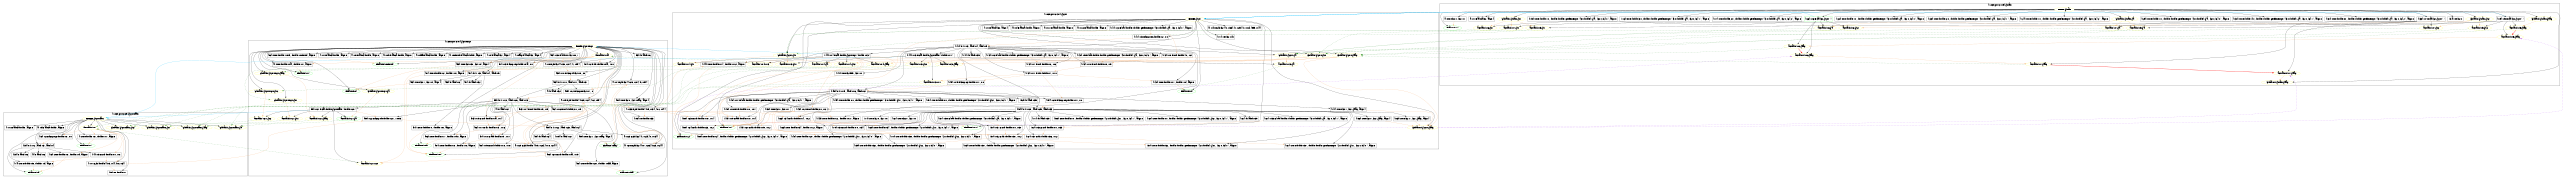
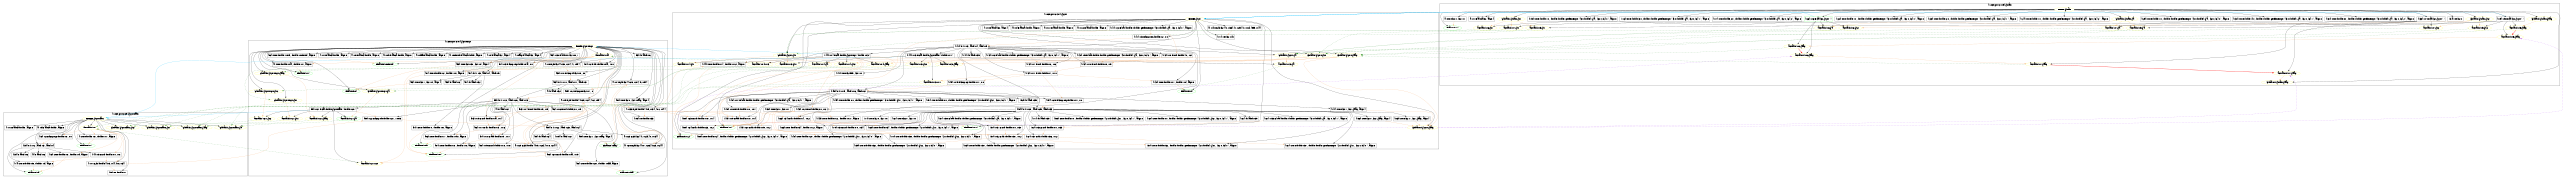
  digraph {
    node [shape=box]
    edge [color=black]
    n1 [color=green label="FinalUse(%1)" shape=""]
    n2 [color=green label="FinalUse(%f)" shape=""]
    n3 [color=yellow label="ENTER @qurt_fabs" shape=""]
    n4 [color=yellow label="(formal-in)%n" shape=""]
    n5 [label="[]: %1 = alloca double , align 8"]
    n6 [label="[]: %f = alloca double , align 8"]
    n7 [label="[]: store double %n , double* %1 , align 8"]
    n8 [label="[73]: %2 = fcmp oge double %n , 0.0"]
    n9 [label="[73]: br i1 %2 , label %3 , label %4"]
    n10 [label="[73]: store double %n , double* %f , align 8"]
    n11 [label="[73]: br label %6"]
    n12 [label="[74]: %5 = sub double -0.0 , %n"]
    n13 [label="[74]: store double %5 , double* %f , align 8"]
    n14 [label="[]: br label %6"]
    n15 [label="[]: %7 = phi double [ [%5, %4], [%n, %3] ]"]
    n16 [label="[75]: ret double %7"]
    n17 [color=yellow label="(global-in)@qurt_fabs:@x2" shape=""]
    n18 [color=yellow label="(global-in)@qurt_fabs:@x1" shape=""]
    n19 [color=yellow label="(global-in)@qurt_fabs:@flag" shape=""]
    n20 [color=yellow label="(global-in)@qurt_fabs:@a" shape=""]
    n21 [color=green label="FinalUse(%1)" shape=""]
    n22 [color=green label="FinalUse(%x)" shape=""]
    n23 [color=green label="FinalUse(%dx)" shape=""]
    n24 [color=green label="FinalUse(%diff)" shape=""]
    n25 [color=green label="FinalUse(%min_tol)" shape=""]
    n26 [color=green label="FinalUse(%i)" shape=""]
    n27 [color=green label="FinalUse(%flag)" shape=""]
    n28 [color=yellow label="ENTER @qurt_sqrt" shape=""]
    n29 [color=yellow label="(formal-in)%val" shape=""]
    n30 [label="[]: %1 = alloca double , align 8"]
    n31 [label="[]: %x = alloca double , align 8"]
    n32 [label="[]: %dx = alloca double , align 8"]
    n33 [label="[]: %diff = alloca double , align 8"]
    n34 [label="[]: %min_tol = alloca double , align 8"]
    n35 [label="[]: %i = alloca i32 , align 4"]
    n36 [label="[]: %flag = alloca i32 , align 4"]
    n37 [label="[]: store double %val , double* %1 , align 8"]
    n38 [label="[81]: %2 = div double %val , 10.0"]
    n39 [label="[81]: store double %2 , double* %x , align 8"]
    n40 [label="[86]: store double 1.0e-5 , double* %min_tol , align 8"]
    n41 [label="[90]: store i32 0 , i32* %flag , align 4"]
    n42 [label="[91]: %3 = fcmp oeq double %val , 0.0"]
    n43 [label="[91]: br i1 %3 , label %4 , label %5"]
    n44 [label="[91]: store double 0.0 , double* %x , align 8"]
    n45 [label="[91]: br label %32"]
    n46 [label="[93]: store i32 1 , i32* %i , align 4"]
    n47 [label="[93]: br label %6"]
    n48 [label="[]: %7 = phi i32 [ [%28, %27], [0, %5] ]"]
    n49 [label="[]: %8 = phi i32 [ [%30, %27], [1, %5] ]"]
    n50 [label="[]: %9 = phi double [ [%29, %27], [%2, %5] ]"]
    n51 [label="[93]: %10 = icmp slt i32 %8 , 20"]
    n52 [label="[93]: br i1 %10 , label %11 , label %31"]
    n53 [label="[95]: %12 = icmp ne i32 %7 , 0"]
    n54 [label="[95]: br i1 %12 , label %26 , label %13"]
    n55 [label="[96]: %14 = mul double %9 , %9"]
    n56 [label="[96]: %15 = sub double %val , %14"]
    n57 [label="[96]: %16 = mul double 2.0 , %9"]
    n58 [label="[96]: %17 = div double %15 , %16"]
    n59 [label="[96]: store double %17 , double* %dx , align 8"]
    n60 [label="[97]: %18 = add double %9 , %17"]
    n61 [label="[97]: store double %18 , double* %x , align 8"]
    n62 [label="[98]: %19 = mul double %18 , %18"]
    n63 [label="[98]: %20 = sub double %val , %19"]
    n64 [label="[98]: store double %20 , double* %diff , align 8"]
    n65 [label="[99]: %21 = call double @qurt_fabs ( double %20 )"]
    n66 [label="[99]: %22 = fcmp ole double %21 , 1.0e-5"]
    n67 [label="[99]: br i1 %22 , label %23 , label %24"]
    n68 [label="[99]: store i32 1 , i32* %flag , align 4"]
    n69 [label="[99]: br label %24"]
    n70 [label="[]: %25 = phi i32 [ [1, %23], [0, %13] ]"]
    n71 [label="[100]: br label %27"]
    n72 [label="[]: br label %27"]
    n73 [label="[]: %28 = phi i32 [ [%7, %26], [%25, %24] ]"]
    n74 [label="[]: %29 = phi double [ [%9, %26], [%18, %24] ]"]
    n75 [label="[93]: %30 = add nsw i32 %8 , 1"]
    n76 [label="[93]: store i32 %30 , i32* %i , align 4"]
    n77 [label="[93]: br label %6"]
    n78 [label="[]: br label %32"]
    n79 [label="[]: %33 = phi double [ [%9, %31], [0.0, %4] ]"]
    n80 [label="[105]: ret double %33"]
    n81 [color=yellow label="(actual-in)%21:@x2" shape=""]
    n82 [color=yellow label="(actual-in)%21:@x1" shape=""]
    n83 [color=yellow label="(actual-in)%21:@flag" shape=""]
    n84 [color=green label="(actual-in)%21:@a" shape=""]
    n85 [color=yellow label="(global-in)@qurt_sqrt:@x2" shape=""]
    n86 [color=yellow label="(global-in)@qurt_sqrt:@x1" shape=""]
    n87 [color=yellow label="(global-in)@qurt_sqrt:@flag" shape=""]
    n88 [color=yellow label="(global-in)@qurt_sqrt:@a" shape=""]
    n89 [color=yellow label="(actual-in)%21:%20" shape=""]
    n90 [color=green label="FinalUse(%1)" shape=""]
    n91 [color=yellow label="(global-out)@main:@flag" shape=""]
    n92 [color=yellow label="(actual-out)%5:@flag" shape=""]
    n93 [color=yellow label="(actual-out)%6:@flag" shape=""]
    n94 [color=yellow label="(actual-out)%7:@flag" shape=""]
    n95 [color=yellow label="ENTER @main" shape=""]
    n96 [label="[]: %1 = alloca i32 , align 4"]
    n97 [label="[]: store i32 0 , i32* %1"]
    n98 [label="[115]: store double 1.0 , double* double* getelementptr ( [3 x double]* @a ,  i32 0, i64 0 ) , align 8"]
    n99 [label="[116]: store double -3.0 , double* double* getelementptr ( [3 x double]* @a ,  i32 0, i64 1 ) , align 8"]
    n100 [label="[117]: store double 2.0 , double* double* getelementptr ( [3 x double]* @a ,  i32 0, i64 2 ) , align 8"]
    n101 [label="[119]: %5 = call i32 @qurt ( )"]
    n102 [label="[122]: store double 1.0 , double* double* getelementptr ( [3 x double]* @a ,  i32 0, i64 0 ) , align 8"]
    n103 [label="[123]: store double -2.0 , double* double* getelementptr ( [3 x double]* @a ,  i32 0, i64 1 ) , align 8"]
    n104 [label="[124]: store double 1.0 , double* double* getelementptr ( [3 x double]* @a ,  i32 0, i64 2 ) , align 8"]
    n105 [color=green label="[126]: %6 = call i32 @qurt ( )"]
    n106 [label="[129]: store double 1.0 , double* double* getelementptr ( [3 x double]* @a ,  i32 0, i64 0 ) , align 8"]
    n107 [label="[130]: store double -4.0 , double* double* getelementptr ( [3 x double]* @a ,  i32 0, i64 1 ) , align 8"]
    n108 [label="[131]: store double 8.0 , double* double* getelementptr ( [3 x double]* @a ,  i32 0, i64 2 ) , align 8"]
    n109 [label="[133]: %7 = call i32 @qurt ( )"]
    n110 [label="[134]: ret i32 0"]
    n111 [color=yellow label="(actual-in)%7:@x2" shape=""]
    n112 [color=yellow label="(actual-in)%6:@x2" shape=""]
    n113 [color=yellow label="(actual-in)%5:@x2" shape=""]
    n114 [color=yellow label="(actual-in)%7:@x1" shape=""]
    n115 [color=yellow label="(actual-in)%6:@x1" shape=""]
    n116 [color=yellow label="(actual-in)%5:@x1" shape=""]
    n117 [color=yellow label="(actual-in)%7:@flag" shape=""]
    n118 [color=yellow label="(actual-in)%6:@flag" shape=""]
    n119 [color=yellow label="(actual-in)%5:@flag" shape=""]
    n120 [color=yellow label="(actual-in)%7:@a" shape=""]
    n121 [color=yellow label="(actual-in)%6:@a" shape=""]
    n122 [color=yellow label="(actual-in)%5:@a" shape=""]
    n123 [color=yellow label="(global-in)@main:@x2" shape=""]
    n124 [color=yellow label="(global-in)@main:@x1" shape=""]
    n125 [color=yellow label="(global-in)@main:@flag" shape=""]
    n126 [color=yellow label="(global-in)@main:@a" shape=""]
    n127 [color=green label="FinalUse(%1)" shape=""]
    n128 [color=green label="FinalUse(%d)" shape=""]
    n129 [color=green label="FinalUse(%w1)" shape=""]
    n130 [color=green label="FinalUse(%w2)" shape=""]
    n131 [color=yellow label="(global-out)@qurt:@flag" shape=""]
    n132 [color=yellow label="ENTER @qurt" shape=""]
    n133 [label="[]: %1 = alloca i32 , align 4"]
    n134 [label="[]: %d = alloca double , align 8"]
    n135 [label="[]: %w1 = alloca double , align 8"]
    n136 [label="[]: %w2 = alloca double , align 8"]
    n137 [label="[141]: %2 = load double* double* getelementptr ( [3 x double]* @a ,  i32 0, i64 0 ) , align 8"]
    n138 [label="[141]: %3 = fcmp oeq double %2 , 0.0"]
    n139 [label="[141]: br i1 %3 , label %4 , label %5"]
    n140 [label="[141]: store i32 999 , i32* %1"]
    n141 [label="[141]: br label %39"]
    n142 [label="[142]: %6 = load double* double* getelementptr ( [3 x double]* @a ,  i32 0, i64 1 ) , align 8"]
    n143 [label="[142]: %7 = mul double %6 , %6"]
    n144 [label="[142]: %8 = mul double 4.0 , %2"]
    n145 [label="[142]: %9 = load double* double* getelementptr ( [3 x double]* @a ,  i32 0, i64 2 ) , align 8"]
    n146 [label="[142]: %10 = mul double %8 , %9"]
    n147 [label="[142]: %11 = sub double %7 , %10"]
    n148 [label="[142]: store double %11 , double* %d , align 8"]
    n149 [label="[143]: %12 = mul double 2.0 , %2"]
    n150 [label="[143]: store double %12 , double* %w1 , align 8"]
    n151 [label="[144]: %13 = call double @qurt_fabs ( double %11 )"]
    n152 [label="[144]: %14 = call double @qurt_sqrt ( double %13 )"]
    n153 [label="[144]: store double %14 , double* %w2 , align 8"]
    n154 [label="[145]: %15 = fcmp ogt double %11 , 0.0"]
    n155 [label="[145]: br i1 %15 , label %16 , label %27"]
    n156 [label="[147]: store i32 1 , i32* @flag , align 4"]
    n157 [label="[148]: %17 = load double* double* getelementptr ( [3 x double]* @a ,  i32 0, i64 1 ) , align 8"]
    n158 [label="[148]: %18 = sub double -0.0 , %17"]
    n159 [label="[148]: %19 = add double %18 , %14"]
    n160 [label="[148]: %20 = div double %19 , %12"]
    n161 [label="[148]: store double %20 , double* double* getelementptr ( [2 x double]* @x1 ,  i32 0, i64 0 ) , align 8"]
    n162 [label="[149]: store double 0.0 , double* double* getelementptr ( [2 x double]* @x1 ,  i32 0, i64 1 ) , align 8"]
    n163 [label="[150]: %23 = sub double %18 , %14"]
    n164 [label="[150]: %24 = div double %23 , %12"]
    n165 [label="[150]: store double %24 , double* double* getelementptr ( [2 x double]* @x2 ,  i32 0, i64 0 ) , align 8"]
    n166 [label="[151]: store double 0.0 , double* double* getelementptr ( [2 x double]* @x2 ,  i32 0, i64 1 ) , align 8"]
    n167 [label="[152]: store i32 0 , i32* %1"]
    n168 [label="[152]: br label %39"]
    n169 [label="[154]: %28 = fcmp oeq double %11 , 0.0"]
    n170 [label="[154]: br i1 %28 , label %29 , label %33"]
    n171 [label="[156]: store i32 0 , i32* @flag , align 4"]
    n172 [label="[157]: %30 = load double* double* getelementptr ( [3 x double]* @a ,  i32 0, i64 1 ) , align 8"]
    n173 [label="[157]: %31 = sub double -0.0 , %30"]
    n174 [label="[157]: %32 = div double %31 , %12"]
    n175 [label="[157]: store double %32 , double* double* getelementptr ( [2 x double]* @x1 ,  i32 0, i64 0 ) , align 8"]
    n176 [label="[158]: store double 0.0 , double* double* getelementptr ( [2 x double]* @x1 ,  i32 0, i64 1 ) , align 8"]
    n177 [label="[159]: store double %32 , double* double* getelementptr ( [2 x double]* @x2 ,  i32 0, i64 0 ) , align 8"]
    n178 [label="[160]: store double 0.0 , double* double* getelementptr ( [2 x double]* @x2 ,  i32 0, i64 1 ) , align 8"]
    n179 [label="[161]: store i32 0 , i32* %1"]
    n180 [label="[161]: br label %39"]
    n181 [label="[165]: store i32 -1 , i32* @flag , align 4"]
    n182 [label="[166]: %34 = div double %14 , %12"]
    n183 [label="[166]: store double %34 , double* %w2 , align 8"]
    n184 [label="[167]: %35 = load double* double* getelementptr ( [3 x double]* @a ,  i32 0, i64 1 ) , align 8"]
    n185 [label="[167]: %36 = sub double -0.0 , %35"]
    n186 [label="[167]: %37 = div double %36 , %12"]
    n187 [label="[167]: store double %37 , double* double* getelementptr ( [2 x double]* @x1 ,  i32 0, i64 0 ) , align 8"]
    n188 [label="[168]: store double %34 , double* double* getelementptr ( [2 x double]* @x1 ,  i32 0, i64 1 ) , align 8"]
    n189 [label="[169]: store double %37 , double* double* getelementptr ( [2 x double]* @x2 ,  i32 0, i64 0 ) , align 8"]
    n190 [label="[170]: %38 = sub double -0.0 , %34"]
    n191 [label="[170]: store double %38 , double* double* getelementptr ( [2 x double]* @x2 ,  i32 0, i64 1 ) , align 8"]
    n192 [label="[171]: store i32 0 , i32* %1"]
    n193 [label="[171]: br label %39"]
    n194 [label="[]: %40 = phi i32 [ [0, %33], [0, %29], [0, %16], [999, %4] ]"]
    n195 [label="[171]: ret i32 %40"]
    n196 [color=yellow label="(actual-in)%14:@x2" shape=""]
    n197 [color=yellow label="(actual-in)%13:@x2" shape=""]
    n198 [color=yellow label="(actual-in)%14:@x1" shape=""]
    n199 [color=yellow label="(actual-in)%13:@x1" shape=""]
    n200 [color=yellow label="(actual-in)%14:@flag" shape=""]
    n201 [color=yellow label="(actual-in)%13:@flag" shape=""]
    n202 [color=yellow label="(actual-in)%14:@a" shape=""]
    n203 [color=yellow label="(actual-in)%13:@a" shape=""]
    n204 [color=yellow label="(global-in)@qurt:@x2" shape=""]
    n205 [color=yellow label="(global-in)@qurt:@x1" shape=""]
    n206 [color=yellow label="(global-in)@qurt:@flag" shape=""]
    n207 [color=yellow label="(global-in)@qurt:@a" shape=""]
    n208 [color=yellow label="(actual-in)%14:%13" shape=""]
    n209 [color=yellow label="(actual-in)%13:%11" shape=""]
    subgraph cluster_1 {
      label="[\"wcet/qurt.c:69\"]@qurt_fabs"
      n1
      n2
      n3
      n4
      n5
      n6
      n7
      n8
      n9
      n10
      n11
      n12
      n13
      n14
      n15
      n16
      n17
      n18
      n19
      n20
    }
    subgraph cluster_2 {
      label="[\"wcet/qurt.c:78\"]@qurt_sqrt"
      n21
      n22
      n23
      n24
      n25
      n26
      n27
      n28
      n29
      n30
      n31
      n32
      n33
      n34
      n35
      n36
      n37
      n38
      n39
      n40
      n41
      n42
      n43
      n44
      n45
      n46
      n47
      n48
      n49
      n50
      n51
      n52
      n53
      n54
      n55
      n56
      n57
      n58
      n59
      n60
      n61
      n62
      n63
      n64
      n65
      n66
      n67
      n68
      n69
      n70
      n71
      n72
      n73
      n74
      n75
      n76
      n77
      n78
      n79
      n80
      n81
      n82
      n83
      n84
      n85
      n86
      n87
      n88
      n89
    }
    subgraph cluster_3 {
      label="[\"wcet/qurt.c:109\"]@main"
      n90
      n91
      n92
      n93
      n94
      n95
      n96
      n97
      n98
      n99
      n100
      n101
      n102
      n103
      n104
      n105
      n106
      n107
      n108
      n109
      n110
      n111
      n112
      n113
      n114
      n115
      n116
      n117
      n118
      n119
      n120
      n121
      n122
      n123
      n124
      n125
      n126
    }
    subgraph cluster_4 {
      label="[\"wcet/qurt.c:137\"]@qurt"
      n127
      n128
      n129
      n130
      n131
      n132
      n133
      n134
      n135
      n136
      n137
      n138
      n139
      n140
      n141
      n142
      n143
      n144
      n145
      n146
      n147
      n148
      n149
      n150
      n151
      n152
      n153
      n154
      n155
      n156
      n157
      n158
      n159
      n160
      n161
      n162
      n163
      n164
      n165
      n166
      n167
      n168
      n169
      n170
      n171
      n172
      n173
      n174
      n175
      n176
      n177
      n178
      n179
      n180
      n181
      n182
      n183
      n184
      n185
      n186
      n187
      n188
      n189
      n190
      n191
      n192
      n193
      n194
      n195
      n196
      n197
      n198
      n199
      n200
      n201
      n202
      n203
      n204
      n205
      n206
      n207
      n208
      n209
    }
    n3 -> n1
    n3 -> n2
    n3 -> n4
    n3 -> n5
    n3 -> n6
    n3 -> n7
    n3 -> n8
    n3 -> n9
    n3 -> n15
    n3 -> n16
    n3 -> n17
    n3 -> n18
    n3 -> n19
    n3 -> n20
    n4 -> n7 [color=sandybrown]
    n4 -> n8 [color=sandybrown]
    n4 -> n10 [color=sandybrown]
    n4 -> n12 [color=sandybrown]
    n4 -> n15 [color=sandybrown]
    n7 -> n1 [color=sandybrown]
    n8 -> n9 [color=sandybrown]
    n9 -> n10
    n9 -> n11
    n9 -> n12
    n9 -> n13
    n9 -> n14
    n10 -> n2 [color=sandybrown]
    n12 -> n13 [color=sandybrown]
    n12 -> n15 [color=sandybrown]
    n13 -> n2 [color=sandybrown]
    n15 -> n16 [color=sandybrown]
    n15 -> n66 [color=sandybrown]
    n28 -> n21
    n28 -> n22
    n28 -> n23
    n28 -> n24
    n28 -> n25
    n28 -> n26
    n28 -> n27
    n28 -> n29
    n28 -> n30
    n28 -> n31
    n28 -> n32
    n28 -> n33
    n28 -> n34
    n28 -> n35
    n28 -> n36
    n28 -> n37
    n28 -> n38
    n28 -> n39
    n28 -> n40
    n28 -> n41
    n28 -> n42
    n28 -> n43
    n28 -> n48
    n28 -> n49
    n28 -> n50
    n28 -> n51
    n28 -> n52
    n28 -> n73
    n28 -> n74
    n28 -> n75
    n28 -> n76
    n28 -> n77
    n28 -> n79
    n28 -> n80
    n28 -> n85
    n28 -> n86
    n28 -> n87
    n28 -> n88
    n29 -> n37 [color=sandybrown]
    n29 -> n38 [color=sandybrown]
    n29 -> n42 [color=sandybrown]
    n29 -> n56 [color=sandybrown]
    n29 -> n63 [color=sandybrown]
    n29 -> n89 [color=sandybrown]
    n37 -> n21 [color=sandybrown]
    n38 -> n39 [color=sandybrown]
    n38 -> n50 [color=sandybrown]
    n39 -> n22 [color=sandybrown]
    n40 -> n25 [color=sandybrown]
    n41 -> n27 [color=sandybrown]
    n42 -> n43 [color=sandybrown]
    n43 -> n44
    n43 -> n45
    n43 -> n46
    n43 -> n47
    n44 -> n22 [color=sandybrown]
    n46 -> n26 [color=sandybrown]
    n48 -> n53 [color=sandybrown]
    n48 -> n73 [color=sandybrown]
    n49 -> n51 [color=sandybrown]
    n50 -> n55 [color=sandybrown]
    n50 -> n57 [color=sandybrown]
    n50 -> n60 [color=sandybrown]
    n50 -> n74 [color=sandybrown]
    n50 -> n79 [color=sandybrown]
    n51 -> n52 [color=sandybrown]
    n52 -> n53
    n52 -> n54
    n52 -> n78
    n53 -> n54 [color=sandybrown]
    n54 -> n55 [color=sandybrown]
    n54 -> n56
    n54 -> n57
    n54 -> n58
    n54 -> n59
    n54 -> n60
    n54 -> n61
    n54 -> n62
    n54 -> n63
    n54 -> n64
    n54 -> n65
    n54 -> n66
    n54 -> n67
    n54 -> n72
    n55 -> n56 [color=sandybrown]
    n56 -> n58 [color=sandybrown]
    n57 -> n58 [color=sandybrown]
    n58 -> n59 [color=sandybrown]
    n58 -> n60 [color=sandybrown]
    n59 -> n23 [color=sandybrown]
    n60 -> n61 [color=sandybrown]
    n60 -> n62 [color=sandybrown]
    n60 -> n74 [color=sandybrown]
    n61 -> n22 [color=sandybrown]
    n62 -> n63 [color=sandybrown]
    n63 -> n64 [color=sandybrown]
    n63 -> n89 [color=sandybrown]
    n64 -> n24 [color=sandybrown]
    n65 -> n3 [color=deepskyblue]
    n65 -> n66 [color=sandybrown]
    n65 -> n81
    n65 -> n82
    n65 -> n83
    n65 -> n84
    n65 -> n89
    n66 -> n67 [color=sandybrown]
    n67 -> n68
    n67 -> n69
    n67 -> n70
    n67 -> n71
    n68 -> n27 [color=sandybrown]
    n70 -> n73 [color=sandybrown]
    n73 -> n48 [color=sandybrown]
    n74 -> n50 [color=sandybrown]
    n75 -> n49 [color=sandybrown]
    n75 -> n76 [color=sandybrown]
    n76 -> n26 [color=sandybrown]
    n79 -> n80 [color=sandybrown]
    n79 -> n153 [color=sandybrown]
    n79 -> n159 [color=sandybrown]
    n79 -> n163 [color=sandybrown]
    n79 -> n182 [color=sandybrown]
    n81 -> n17 [color=forestgreen style=dashed]
    n82 -> n18 [color=forestgreen style=dashed]
    n83 -> n19 [color=forestgreen style=dashed]
    n84 -> n20 [color=forestgreen style=dashed]
    n85 -> n81 [color=sandybrown]
    n86 -> n82 [color=sandybrown]
    n87 -> n83 [color=sandybrown]
    n88 -> n84 [color=sandybrown]
    n89 -> n4 [color=forestgreen style=dashed]
    n92 -> n118 [color=sandybrown]
    n93 -> n117 [color=sandybrown]
    n94 -> n91 [color=sandybrown]
    n95 -> n90
    n95 -> n91
    n95 -> n96
    n95 -> n97
    n95 -> n98
    n95 -> n99
    n95 -> n100
    n95 -> n101
    n95 -> n102
    n95 -> n103
    n95 -> n104
    n95 -> n105
    n95 -> n106
    n95 -> n107
    n95 -> n108
    n95 -> n109
    n95 -> n110
    n95 -> n123
    n95 -> n124
    n95 -> n125
    n95 -> n126
    n97 -> n90 [color=sandybrown]
    n101 -> n92
    n101 -> n113
    n101 -> n116
    n101 -> n119
    n101 -> n122
    n101 -> n132 [color=deepskyblue]
    n105 -> n93
    n105 -> n112
    n105 -> n115
    n105 -> n118
    n105 -> n121
    n105 -> n132 [color=deepskyblue]
    n109 -> n94
    n109 -> n111
    n109 -> n114
    n109 -> n117
    n109 -> n120
    n109 -> n132 [color=deepskyblue]
    n111 -> n204 [color=forestgreen style=dashed]
    n112 -> n204 [color=forestgreen style=dashed]
    n113 -> n204 [color=forestgreen style=dashed]
    n114 -> n205 [color=forestgreen style=dashed]
    n115 -> n205 [color=forestgreen style=dashed]
    n116 -> n205 [color=forestgreen style=dashed]
    n117 -> n94 [color=red style=bold]
    n117 -> n206 [color=forestgreen style=dashed]
    n118 -> n93 [color=red style=bold]
    n118 -> n206 [color=forestgreen style=dashed]
    n119 -> n92 [color=red style=bold]
    n119 -> n206 [color=forestgreen style=dashed]
    n120 -> n207 [color=forestgreen style=dashed]
    n121 -> n207 [color=forestgreen style=dashed]
    n122 -> n207 [color=forestgreen style=dashed]
    n123 -> n111 [color=sandybrown]
    n123 -> n112 [color=sandybrown]
    n123 -> n113 [color=sandybrown]
    n124 -> n114 [color=sandybrown]
    n124 -> n115 [color=sandybrown]
    n124 -> n116 [color=sandybrown]
    n125 -> n119 [color=sandybrown]
    n126 -> n120 [color=sandybrown]
    n126 -> n121 [color=sandybrown]
    n126 -> n122 [color=sandybrown]
    n131 -> n92 [color=purple style=dashed]
    n131 -> n93 [color=purple style=dashed]
    n131 -> n94 [color=purple style=dashed]
    n132 -> n127
    n132 -> n128
    n132 -> n129
    n132 -> n130
    n132 -> n131
    n132 -> n133
    n132 -> n134
    n132 -> n135
    n132 -> n136 [style=dashed]
    n132 -> n137
    n132 -> n138
    n132 -> n139
    n132 -> n194
    n132 -> n195
    n132 -> n204
    n132 -> n205
    n132 -> n206
    n132 -> n207
    n137 -> n138 [color=sandybrown]
    n137 -> n144 [color=sandybrown]
    n137 -> n149 [color=sandybrown]
    n138 -> n139 [color=sandybrown]
    n139 -> n140
    n139 -> n141
    n139 -> n142
    n139 -> n143
    n139 -> n144
    n139 -> n145
    n139 -> n146
    n139 -> n147
    n139 -> n148
    n139 -> n149
    n139 -> n150
    n139 -> n151
    n139 -> n152
    n139 -> n153
    n139 -> n154
    n139 -> n155
    n140 -> n127 [color=sandybrown]
    n142 -> n143 [color=sandybrown]
    n143 -> n147 [color=sandybrown]
    n144 -> n146 [color=sandybrown]
    n145 -> n146 [color=sandybrown]
    n146 -> n147 [color=sandybrown]
    n147 -> n148 [color=sandybrown]
    n147 -> n154 [color=sandybrown]
    n147 -> n169 [color=sandybrown]
    n147 -> n209 [color=sandybrown]
    n148 -> n128 [color=sandybrown]
    n149 -> n150 [color=sandybrown]
    n149 -> n160 [color=sandybrown]
    n149 -> n164 [color=sandybrown]
    n149 -> n174 [color=sandybrown]
    n149 -> n182 [color=sandybrown]
    n149 -> n186 [color=sandybrown]
    n150 -> n129 [color=sandybrown]
    n151 -> n3 [color=deepskyblue]
    n151 -> n197
    n151 -> n199
    n151 -> n201
    n151 -> n203
    n151 -> n208 [color=sandybrown]
    n151 -> n209
    n152 -> n28 [color=deepskyblue]
    n152 -> n153 [color=sandybrown]
    n152 -> n159 [color=sandybrown]
    n152 -> n163 [color=sandybrown]
    n152 -> n182 [color=sandybrown]
    n152 -> n196
    n152 -> n198
    n152 -> n200
    n152 -> n202
    n152 -> n208
    n153 -> n130 [color=sandybrown]
    n154 -> n155 [color=sandybrown]
    n155 -> n156
    n155 -> n157
    n155 -> n158
    n155 -> n159
    n155 -> n160
    n155 -> n161
    n155 -> n162
    n155 -> n163
    n155 -> n164
    n155 -> n165
    n155 -> n166
    n155 -> n167
    n155 -> n168
    n155 -> n169
    n155 -> n170
    n156 -> n131 [color=sandybrown]
    n157 -> n158 [color=sandybrown]
    n158 -> n159 [color=sandybrown]
    n158 -> n163 [color=sandybrown]
    n159 -> n160 [color=sandybrown]
    n160 -> n161 [color=sandybrown]
    n163 -> n164 [color=sandybrown]
    n164 -> n165 [color=sandybrown]
    n167 -> n127 [color=sandybrown]
    n169 -> n170 [color=sandybrown]
    n170 -> n171
    n170 -> n172
    n170 -> n173
    n170 -> n174
    n170 -> n175
    n170 -> n176
    n170 -> n177
    n170 -> n178
    n170 -> n179
    n170 -> n180
    n170 -> n181
    n170 -> n182
    n170 -> n183
    n170 -> n184
    n170 -> n185
    n170 -> n186
    n170 -> n187
    n170 -> n188
    n170 -> n189
    n170 -> n190
    n170 -> n191
    n170 -> n192
    n170 -> n193
    n171 -> n131 [color=sandybrown]
    n172 -> n173 [color=sandybrown]
    n173 -> n174 [color=sandybrown]
    n174 -> n175 [color=sandybrown]
    n174 -> n177 [color=sandybrown]
    n179 -> n127 [color=sandybrown]
    n181 -> n131 [color=sandybrown]
    n182 -> n183 [color=sandybrown]
    n182 -> n188 [color=sandybrown]
    n182 -> n190 [color=sandybrown]
    n183 -> n130 [color=sandybrown]
    n184 -> n185 [color=sandybrown]
    n185 -> n186 [color=sandybrown]
    n186 -> n187 [color=sandybrown]
    n186 -> n189 [color=sandybrown]
    n190 -> n191 [color=sandybrown]
    n192 -> n127 [color=sandybrown]
    n194 -> n195 [color=sandybrown]
    n196 -> n85 [color=forestgreen style=dashed]
    n197 -> n17 [color=forestgreen style=dashed]
    n198 -> n86 [color=forestgreen style=dashed]
    n199 -> n18 [color=forestgreen style=dashed]
    n200 -> n87 [color=forestgreen style=dashed]
    n201 -> n19 [color=forestgreen style=dashed]
+   n202 -> n88 [color=forestgreen style=dashed]
    n203 -> n20 [color=forestgreen style=dashed]
    n204 -> n196 [color=sandybrown]
    n204 -> n197 [color=sandybrown]
    n205 -> n198 [color=sandybrown]
    n205 -> n199 [color=sandybrown]
    n206 -> n131 [color=sandybrown]
    n206 -> n200 [color=sandybrown]
    n206 -> n201 [color=sandybrown]
    n207 -> n202 [color=sandybrown]
    n207 -> n203 [color=sandybrown]
    n208 -> n29 [color=forestgreen style=dashed]
    n209 -> n4 [color=forestgreen style=dashed]
  }
